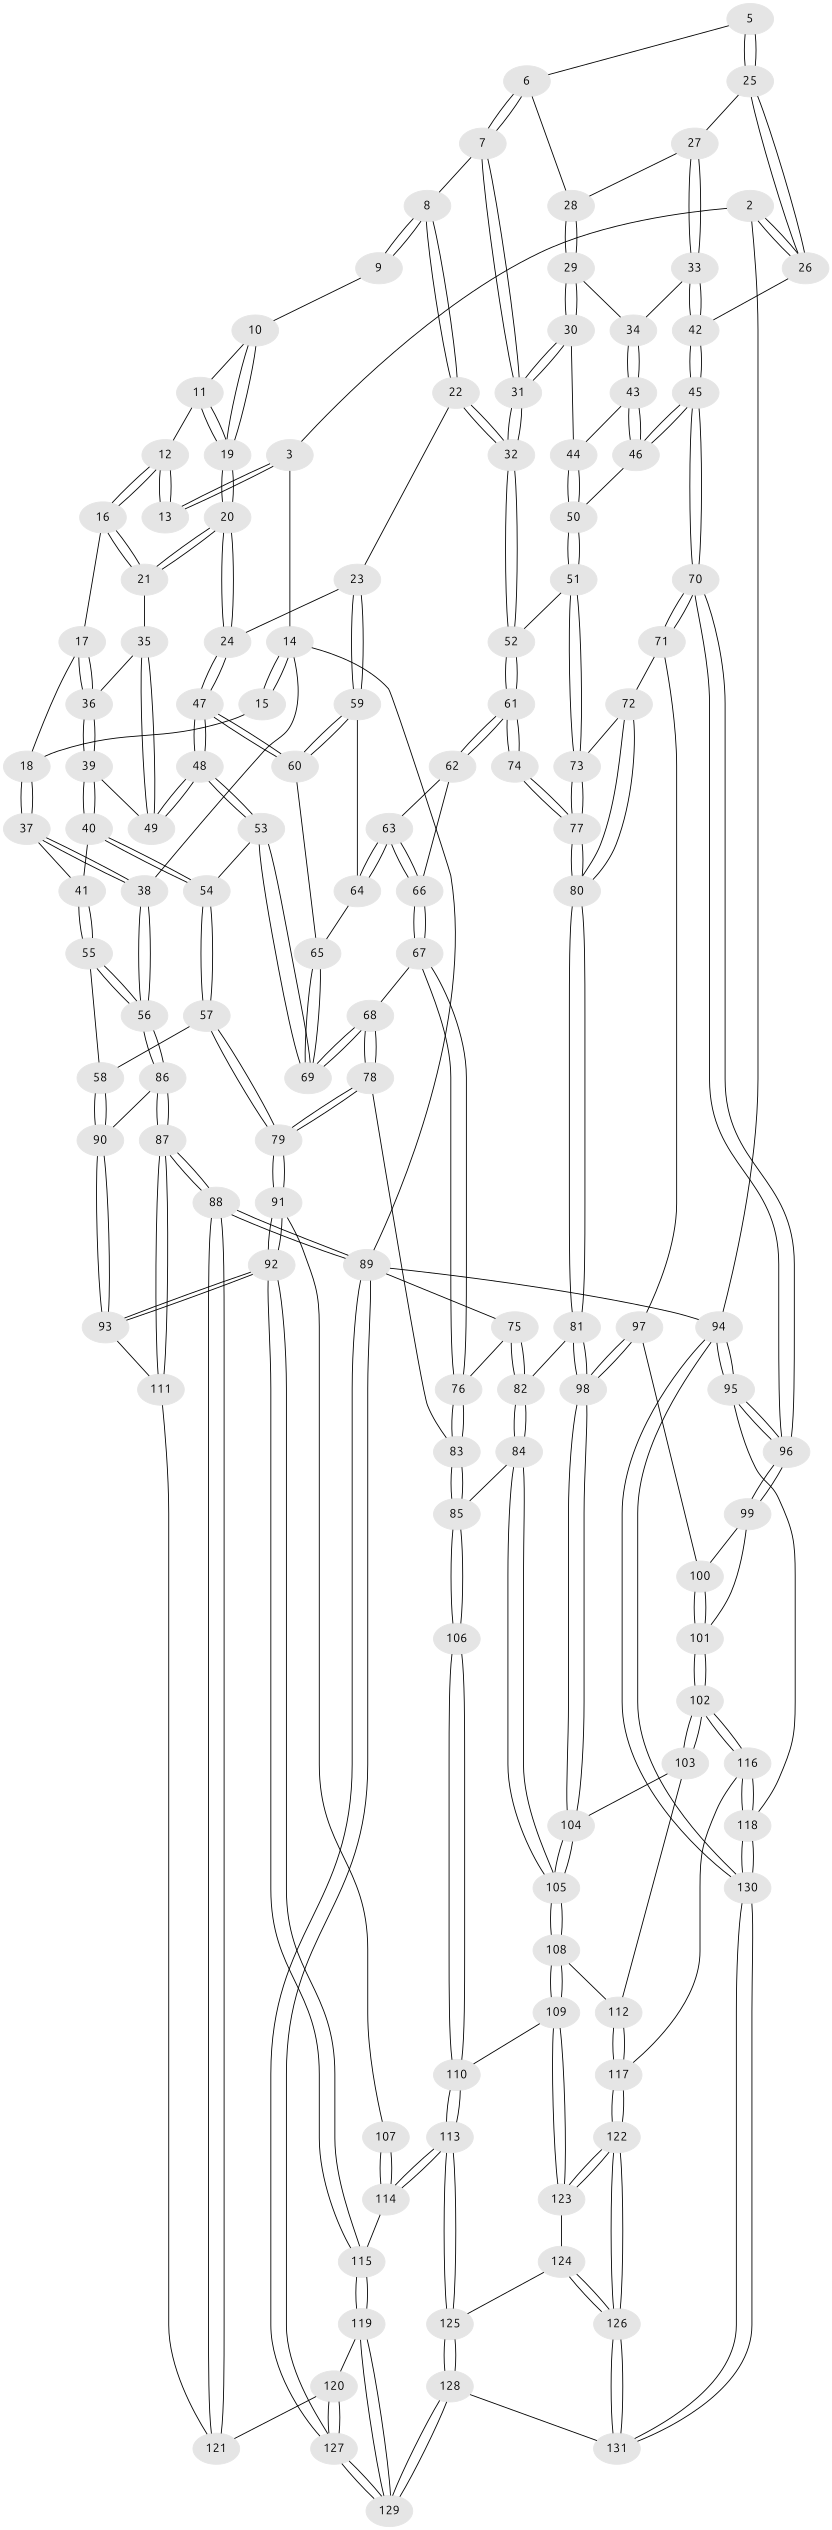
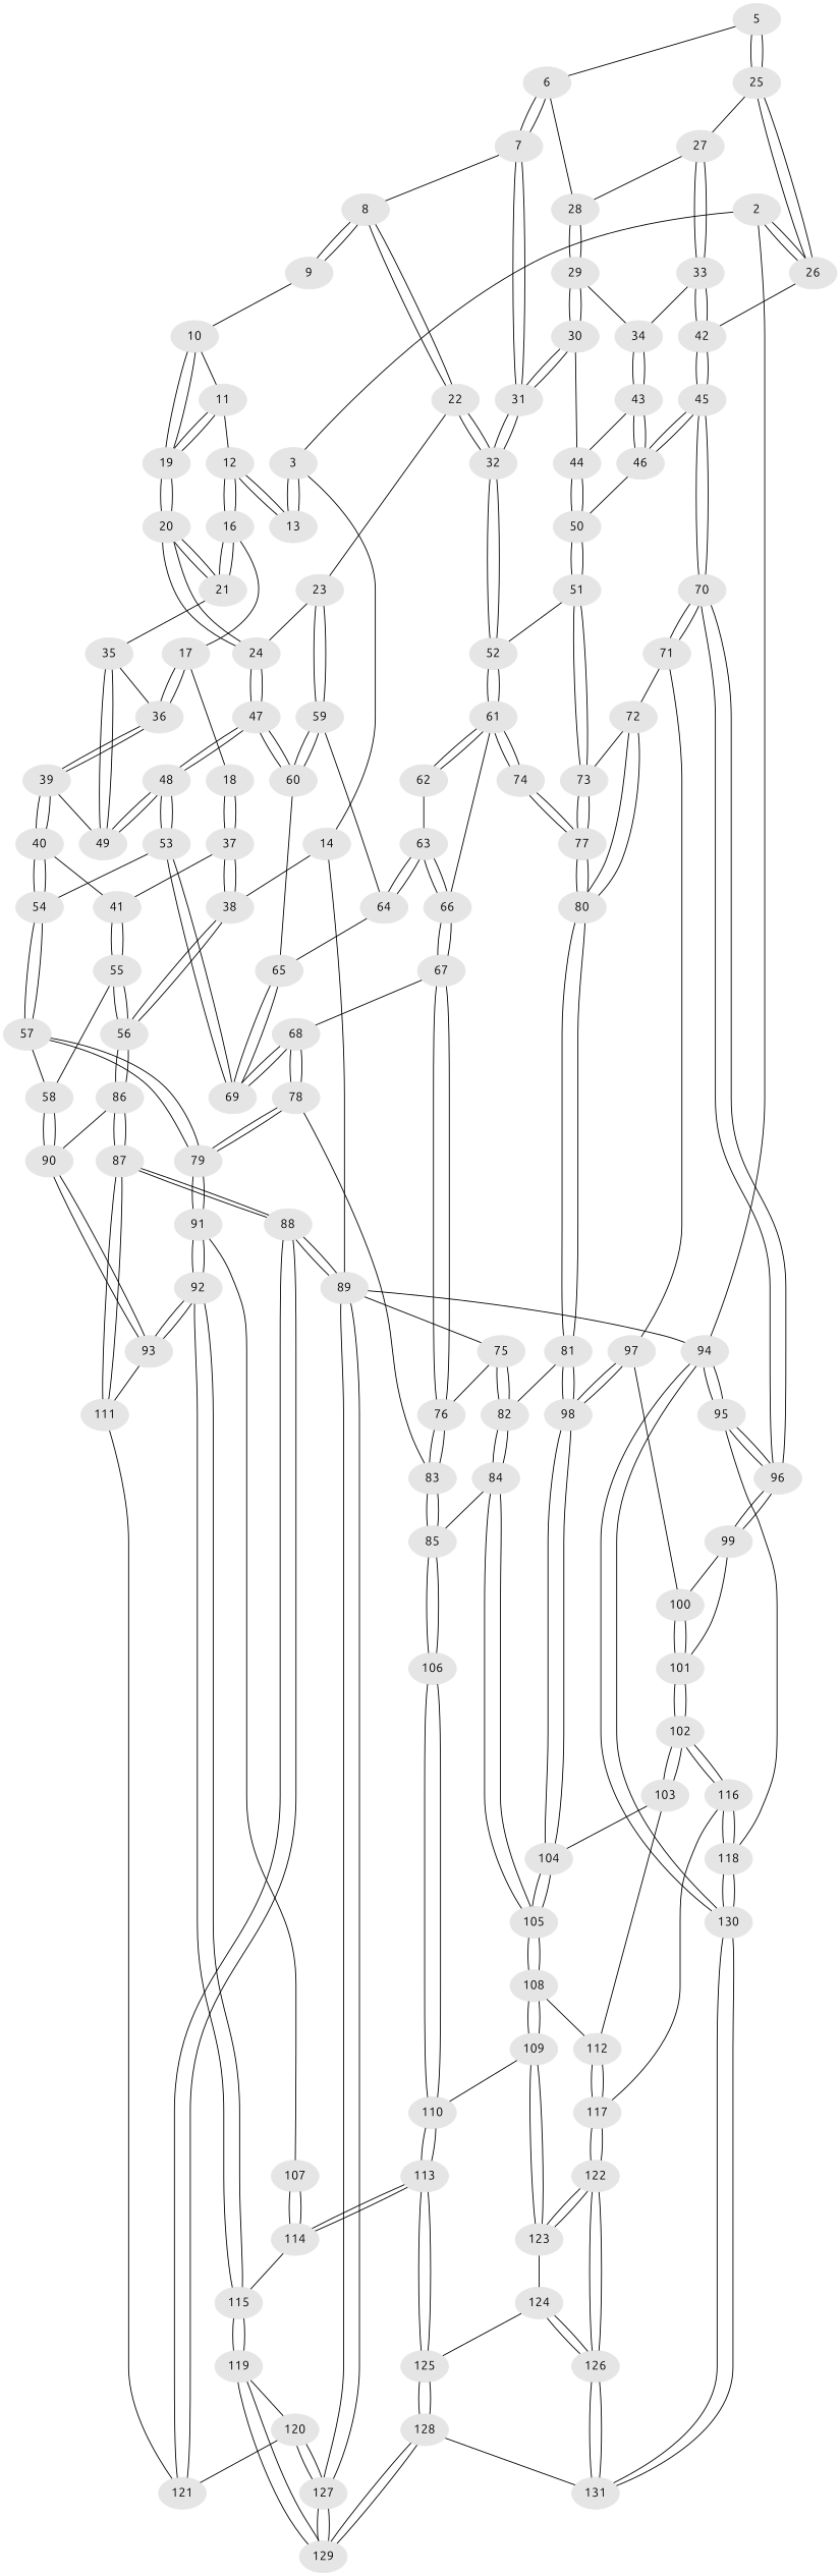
  graph {
    fontname=Ubuntu
    node [color=gray90 fontname=Ubuntu style=filled]
    edge [fontname=Ubuntu]
    2
    3
    26
    94
    5
    6
    25
    13
    14
    42
    95
    130
-   15
    38
    89
    9
    10
    7
    28
    27
    8
    31
    29
    22
    32
    23
    11
    19
    12
    20
    16
    17
    21
    18
    56
    75
    127
    37
    36
    35
    39
    41
    24
    47
    49
    59
    52
    60
    64
    48
    33
    45
    34
    30
    44
    43
    50
    61
    46
    40
    55
    86
    54
    57
    58
    70
    51
    71
    96
    53
    65
    69
    73
    77
    62
    74
    79
    90
    87
    91
    93
    63
    66
    67
    68
    76
    78
    83
    72
    97
    99
    80
    98
    100
    81
    82
    84
    85
    92
    107
    104
    105
    106
    108
    110
    88
    111
    121
    129
    115
    114
    119
    118
    131
    101
    102
    103
    116
    112
    117
    109
    113
    123
    124
    125
    122
    128
    120
    126
    2 -- 3
    2 -- 26
    2 -- 26
    2 -- 94
    3 -- 13
    3 -- 13
    3 -- 14
    26 -- 42
    94 -- 95
    94 -- 95
    94 -- 130
    94 -- 130
    5 -- 6
    5 -- 25
    5 -- 25
    6 -- 7
    6 -- 7
    6 -- 28
    25 -- 26
    25 -- 26
    25 -- 27
-   14 -- 15
-   14 -- 15
    14 -- 38
    14 -- 89
    42 -- 45
    42 -- 45
    95 -- 96
    95 -- 96
    95 -- 118
    130 -- 131
    130 -- 131
-   15 -- 18
    38 -- 56
    38 -- 56
    89 -- 94
    89 -- 75
    89 -- 127
    89 -- 127
    9 -- 10
    10 -- 11
    10 -- 19
    10 -- 19
    7 -- 8
    7 -- 31
    7 -- 31
    28 -- 29
    28 -- 29
    27 -- 28
    27 -- 33
    27 -- 33
    8 -- 9
    8 -- 9
    8 -- 22
    8 -- 22
    31 -- 32
    31 -- 32
    29 -- 34
    29 -- 30
    29 -- 30
    22 -- 32
    22 -- 32
    22 -- 23
    32 -- 52
    32 -- 52
    23 -- 24
    23 -- 59
    23 -- 59
    11 -- 19
    11 -- 19
    11 -- 12
    19 -- 20
    19 -- 20
    12 -- 13
    12 -- 13
    12 -- 16
    12 -- 16
    20 -- 21
    20 -- 21
    20 -- 24
    20 -- 24
    16 -- 17
    16 -- 21
    16 -- 21
    17 -- 18
    17 -- 36
    17 -- 36
    21 -- 35
    18 -- 37
    18 -- 37
    56 -- 86
    56 -- 86
    75 -- 76
    75 -- 82
    75 -- 82
    127 -- 129
    127 -- 129
    37 -- 38
    37 -- 38
    37 -- 41
    36 -- 39
    36 -- 39
    35 -- 36
    35 -- 49
    35 -- 49
    39 -- 49
    39 -- 40
    39 -- 40
    41 -- 55
    41 -- 55
    24 -- 47
    24 -- 47
    47 -- 60
    47 -- 60
    47 -- 48
    47 -- 48
    59 -- 60
    59 -- 60
    59 -- 64
    52 -- 61
    52 -- 61
    60 -- 65
    64 -- 65
    48 -- 49
    48 -- 49
    48 -- 53
    48 -- 53
    33 -- 42
    33 -- 42
    33 -- 34
    45 -- 46
    45 -- 46
    45 -- 70
    45 -- 70
    34 -- 43
    34 -- 43
    30 -- 31
    30 -- 31
    30 -- 44
    44 -- 50
    44 -- 50
    43 -- 44
    43 -- 46
    43 -- 46
    50 -- 51
    50 -- 51
    61 -- 62
    61 -- 62
    61 -- 74
    61 -- 74
    46 -- 50
    40 -- 41
    40 -- 54
    40 -- 54
    55 -- 56
    55 -- 56
    55 -- 58
    86 -- 90
    86 -- 87
    86 -- 87
    54 -- 57
    54 -- 57
    57 -- 58
    57 -- 79
    57 -- 79
    58 -- 90
    58 -- 90
    70 -- 71
    70 -- 71
    70 -- 96
    70 -- 96
    51 -- 52
    51 -- 73
    51 -- 73
    71 -- 72
    71 -- 97
    96 -- 99
    96 -- 99
    53 -- 54
    53 -- 69
    53 -- 69
    65 -- 69
    65 -- 69
    73 -- 77
    73 -- 77
    77 -- 80
    77 -- 80
    62 -- 63
-   62 -- 66
+   61 -- 66
    74 -- 77
    74 -- 77
    79 -- 91
    79 -- 91
    90 -- 93
    90 -- 93
    87 -- 88
    87 -- 88
    87 -- 111
    87 -- 111
    91 -- 92
    91 -- 92
    91 -- 107
    93 -- 111
    63 -- 64
    63 -- 64
    63 -- 66
    63 -- 66
    66 -- 67
    66 -- 67
    67 -- 68
    67 -- 76
    67 -- 76
    68 -- 69
    68 -- 69
    68 -- 78
    68 -- 78
    76 -- 83
    76 -- 83
    78 -- 79
    78 -- 79
    78 -- 83
    83 -- 85
    83 -- 85
    72 -- 73
    72 -- 80
    72 -- 80
    97 -- 98
    97 -- 98
    97 -- 100
    99 -- 100
    99 -- 101
    80 -- 81
    80 -- 81
    98 -- 104
    98 -- 104
    100 -- 101
    100 -- 101
    81 -- 98
    81 -- 98
    81 -- 82
    82 -- 84
    82 -- 84
    84 -- 85
    84 -- 105
    84 -- 105
    85 -- 106
    85 -- 106
    92 -- 93
    92 -- 93
    92 -- 115
    92 -- 115
    107 -- 114
    107 -- 114
    104 -- 105
    104 -- 105
    105 -- 108
    105 -- 108
    106 -- 110
    106 -- 110
    108 -- 112
    108 -- 109
    108 -- 109
    110 -- 113
    110 -- 113
    88 -- 89
    88 -- 89
    88 -- 121
    88 -- 121
    111 -- 121
    115 -- 119
    115 -- 119
    114 -- 115
    119 -- 129
    119 -- 129
    119 -- 120
    118 -- 130
    118 -- 130
    101 -- 102
    101 -- 102
    102 -- 103
    102 -- 103
    102 -- 116
    102 -- 116
    103 -- 104
    103 -- 112
    116 -- 118
    116 -- 118
    116 -- 117
    112 -- 117
    112 -- 117
    117 -- 122
    117 -- 122
    109 -- 110
    109 -- 123
    109 -- 123
    113 -- 114
    113 -- 114
    113 -- 125
    113 -- 125
    123 -- 124
    124 -- 125
    124 -- 126
    124 -- 126
    125 -- 128
    125 -- 128
    122 -- 123
    122 -- 123
    122 -- 126
    122 -- 126
    128 -- 129
    128 -- 129
    128 -- 131
    120 -- 127
    120 -- 127
    120 -- 121
    126 -- 131
    126 -- 131
  }
